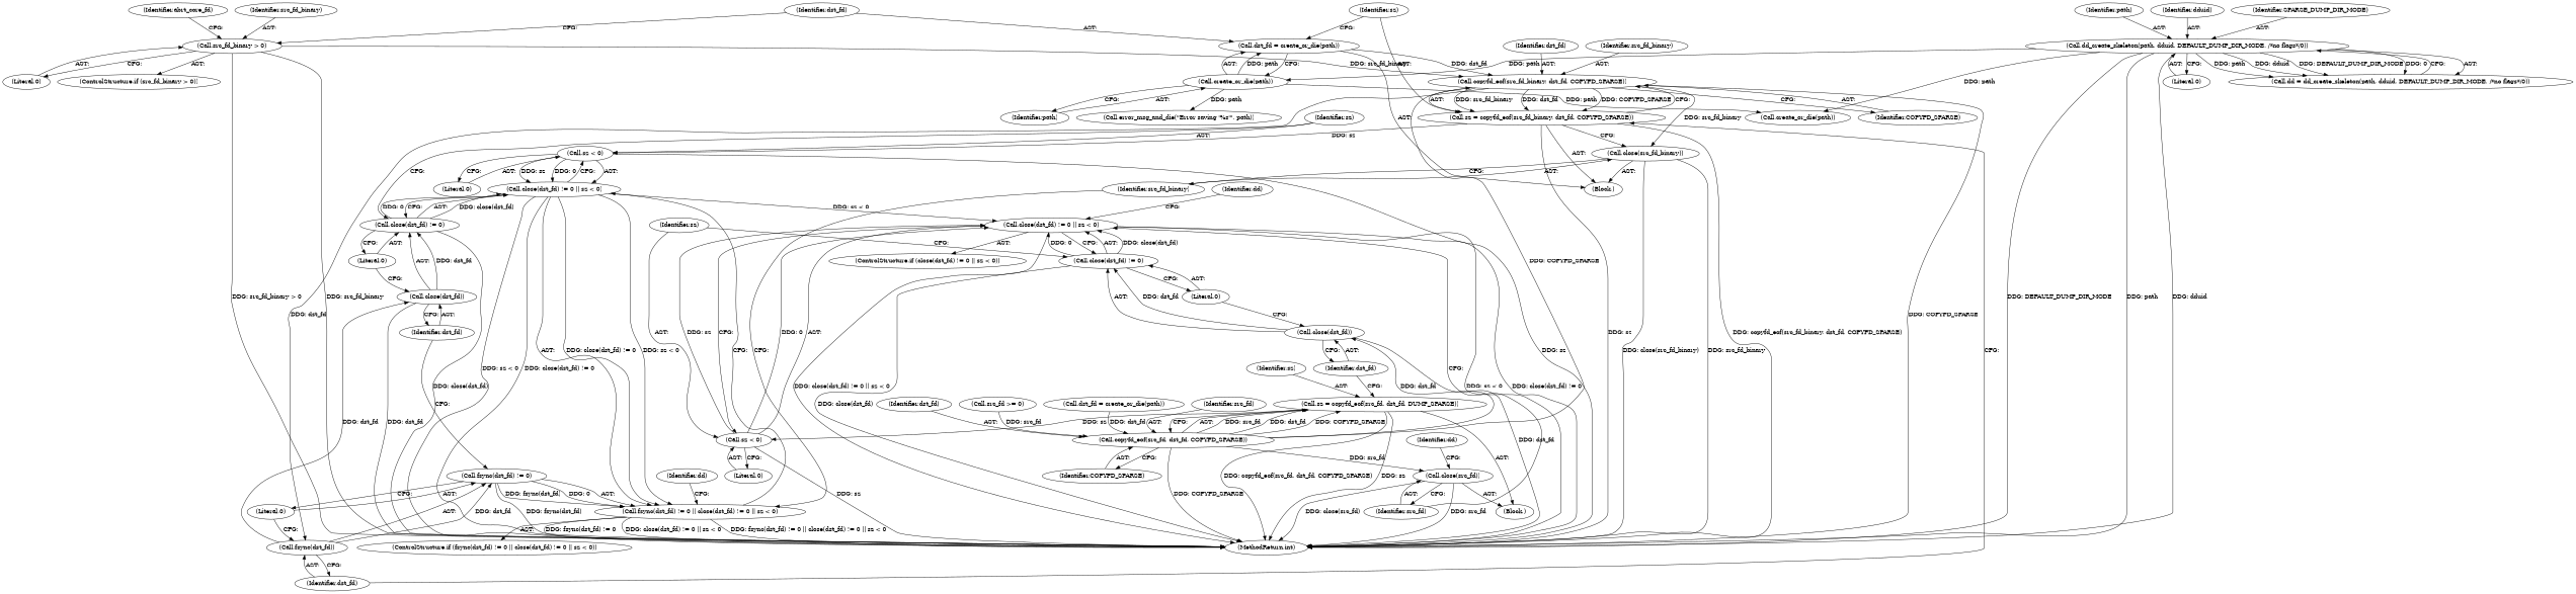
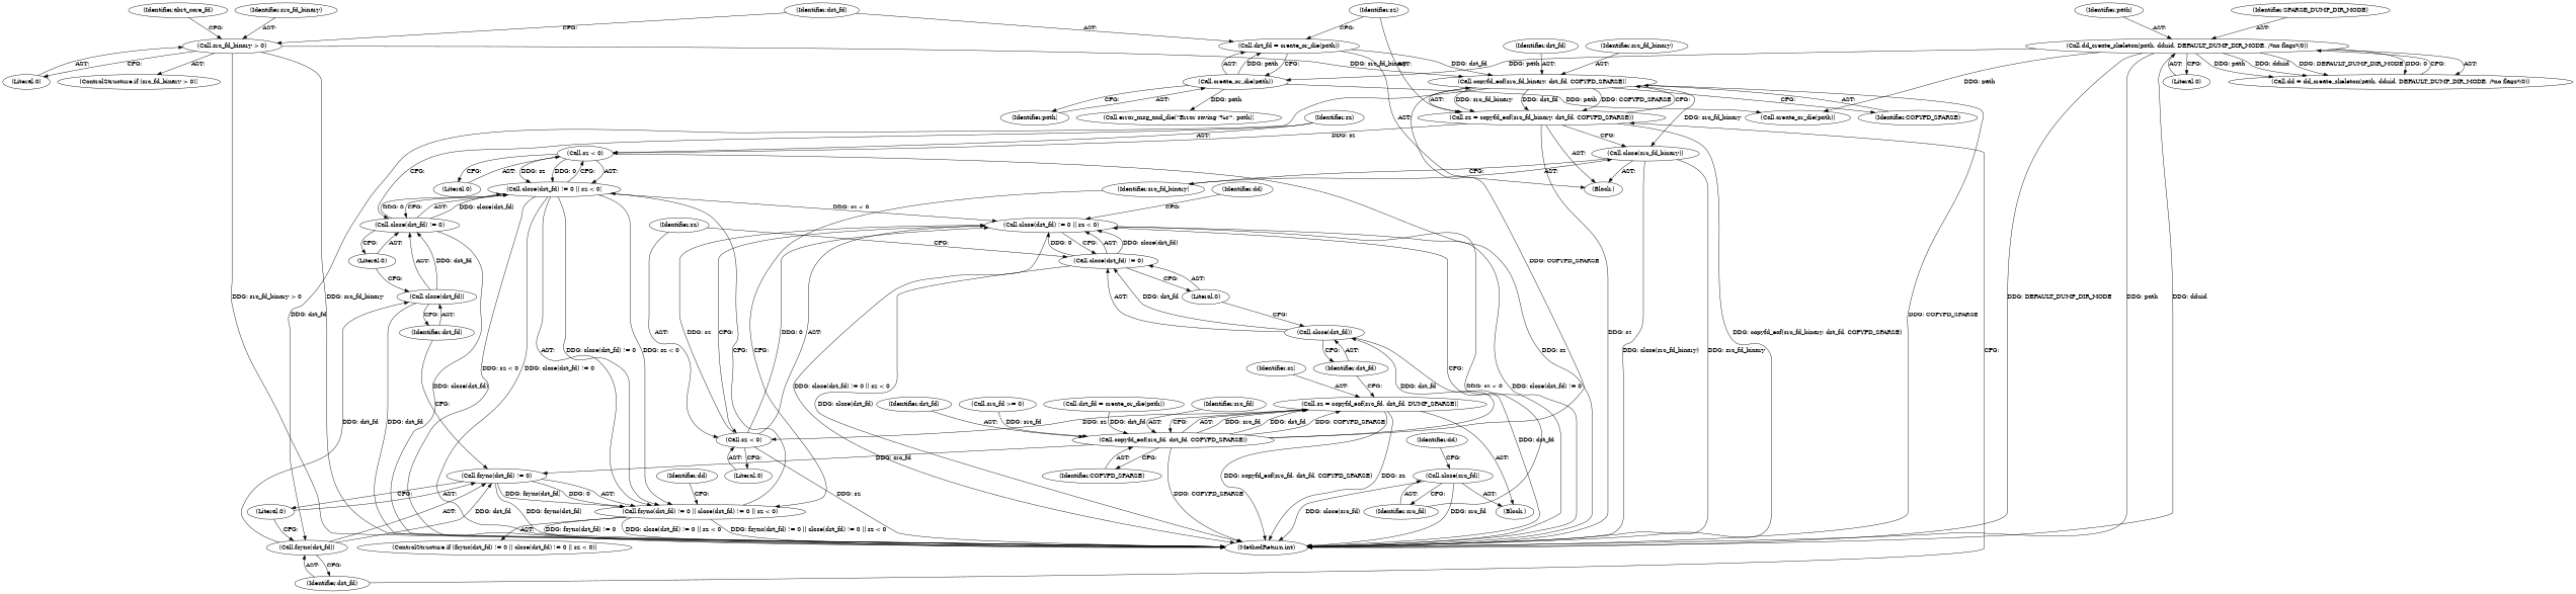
  digraph {
    n1 [label="(Call,copyfd_eof(src_fd_binary, dst_fd, COPYFD_SPARSE))"]
    n2 [label="(Call,sz = copyfd_eof(src_fd_binary, dst_fd, COPYFD_SPARSE))"]
    n3 [label="(Call,fsync(dst_fd))"]
    n4 [label="(Call,close(src_fd_binary))"]
    n5 [label="(MethodReturn,int)"]
    n6 [label="(Identifier,COPYFD_SPARSE)"]
    n7 [label="(Block,)"]
    n8 [label="(Call,sz < 0)"]
    n9 [label="(Call,fsync(dst_fd) != 0)"]
    n10 [label="(Call,close(dst_fd))"]
    n11 [label="(Identifier,dst_fd)"]
    n12 [label="(Identifier,src_fd_binary)"]
    n13 [label="(Call,copyfd_eof(src_fd, dst_fd, COPYFD_SPARSE))"]
    n14 [label="(Call,sz = copyfd_eof(src_fd, dst_fd, DUMP_SPARSE))"]
    n15 [label="(Call,close(dst_fd))"]
    n16 [label="(Call,close(src_fd))"]
    n17 [label="(Identifier,COPYFD_SPARSE)"]
    n18 [label="(Call,src_fd_binary > 0)"]
    n19 [label="(Literal,0)"]
    n20 [label="(ControlStructure,if (src_fd_binary > 0))"]
    n21 [label="(Call,dst_fd = create_or_die(path))"]
    n22 [label="(Call,create_or_die(path))"]
    n23 [label="(Call,create_or_die(path))"]
    n24 [label="(Call,error_msg_and_die(\"Error saving '%s'\", path))"]
    n25 [label="(Identifier,path)"]
    n26 [label="(Call,dd_create_skeleton(path, dduid, DEFAULT_DUMP_DIR_MODE, /*no flags*/0))"]
    n27 [label="(Literal,0)"]
    n28 [label="(Call,dd = dd_create_skeleton(path, dduid, DEFAULT_DUMP_DIR_MODE, /*no flags*/0))"]
    n29 [label="(Call,close(dst_fd) != 0 || sz < 0)"]
    n30 [label="(Literal,0)"]
    n31 [label="(Call,fsync(dst_fd) != 0 || close(dst_fd) != 0 || sz < 0)"]
    n32 [label="(Call,close(dst_fd) != 0 || sz < 0)"]
    n33 [label="(Call,close(dst_fd) != 0)"]
    n34 [label="(ControlStructure,if (fsync(dst_fd) != 0 || close(dst_fd) != 0 || sz < 0))"]
    n35 [label="(Call,sz < 0)"]
    n36 [label="(Call,close(dst_fd) != 0)"]
-   n37 [label="(ControlStructure,if (close(dst_fd) != 0 || sz < 0))"]
    n38 [label="(Literal,0)"]
    n39 [label="(Literal,0)"]
    n40 [label="(Literal,0)"]
    n41 [label="(Literal,0)"]
    n42 [label="(Identifier,dst_fd)"]
    n43 [label="(Block,)"]
    n44 [label="(Identifier,dst_fd)"]
    n45 [label="(Identifier,src_fd)"]
    n46 [label="(Call,dst_fd = create_or_die(path))"]
    n47 [label="(Identifier,sz)"]
    n48 [label="(Identifier,path)"]
-   n49 [label="(Identifier,dduid)"]
    n50 [label="(Identifier,src_fd)"]
    n51 [label="(Identifier,dst_fd)"]
    n52 [label="(Identifier,dd)"]
    n53 [label="(Identifier,abrt_core_fd)"]
    n54 [label="(Identifier,src_fd_binary)"]
    n55 [label="(Identifier,dd)"]
    n56 [label="(Identifier,dst_fd)"]
    n57 [label="(Identifier,dd)"]
    n58 [label="(Identifier,sz)"]
    n59 [label="(Identifier,sz)"]
    n60 [label="(Call,src_fd >= 0)"]
    n61 [label="(Identifier,sz)"]
    n62 [label="(Identifier,dst_fd)"]
    n63 [label="(Identifier,SPARSE_DUMP_DIR_MODE)"]
    n64 [label="(Identifier,src_fd_binary)"]
    n1 -> n2 [label="AST: "]
    n1 -> n2 [label="DDG: src_fd_binary"]
    n1 -> n2 [label="DDG: dst_fd"]
    n1 -> n2 [label="DDG: COPYFD_SPARSE"]
    n1 -> n3 [label="DDG: dst_fd"]
    n1 -> n4 [label="DDG: src_fd_binary"]
    n1 -> n5 [label="DDG: COPYFD_SPARSE"]
    n1 -> n6 [label="CFG: "]
    n2 -> n1 [label="CFG: "]
    n2 -> n4 [label="CFG: "]
    n2 -> n5 [label="DDG: sz"]
    n2 -> n5 [label="DDG: copyfd_eof(src_fd_binary, dst_fd, COPYFD_SPARSE)"]
    n2 -> n7 [label="AST: "]
    n2 -> n8 [label="DDG: sz"]
    n3 -> n9 [label="AST: "]
    n3 -> n9 [label="DDG: dst_fd"]
    n3 -> n10 [label="DDG: dst_fd"]
    n3 -> n11 [label="CFG: "]
    n4 -> n5 [label="DDG: src_fd_binary"]
    n4 -> n5 [label="DDG: close(src_fd_binary)"]
    n4 -> n7 [label="AST: "]
    n4 -> n12 [label="CFG: "]
    n6 -> n1 [label="AST: "]
    n8 -> n5 [label="DDG: sz"]
    n8 -> n29 [label="AST: "]
    n8 -> n29 [label="DDG: sz"]
    n8 -> n29 [label="DDG: 0"]
    n8 -> n30 [label="CFG: "]
    n9 -> n5 [label="DDG: fsync(dst_fd)"]
    n9 -> n31 [label="AST: "]
    n9 -> n31 [label="DDG: fsync(dst_fd)"]
    n9 -> n31 [label="DDG: 0"]
    n9 -> n39 [label="CFG: "]
    n10 -> n5 [label="DDG: dst_fd"]
    n10 -> n33 [label="AST: "]
    n10 -> n33 [label="DDG: dst_fd"]
    n10 -> n42 [label="CFG: "]
    n11 -> n2 [label="CFG: "]
    n11 -> n3 [label="AST: "]
    n12 -> n4 [label="AST: "]
    n12 -> n31 [label="CFG: "]
    n13 -> n1 [label="DDG: COPYFD_SPARSE"]
    n13 -> n5 [label="DDG: COPYFD_SPARSE"]
    n13 -> n14 [label="AST: "]
    n13 -> n14 [label="DDG: src_fd"]
    n13 -> n14 [label="DDG: dst_fd"]
    n13 -> n14 [label="DDG: COPYFD_SPARSE"]
    n13 -> n15 [label="DDG: dst_fd"]
-   n13 -> n16 [label="DDG: src_fd"]
+   n13 -> n9 [label="DDG: src_fd"]
    n13 -> n17 [label="CFG: "]
    n14 -> n5 [label="DDG: copyfd_eof(src_fd, dst_fd, COPYFD_SPARSE)"]
    n14 -> n5 [label="DDG: sz"]
    n14 -> n13 [label="CFG: "]
    n14 -> n35 [label="DDG: sz"]
    n14 -> n43 [label="AST: "]
    n15 -> n5 [label="DDG: dst_fd"]
    n15 -> n36 [label="AST: "]
    n15 -> n36 [label="DDG: dst_fd"]
    n15 -> n44 [label="CFG: "]
    n16 -> n5 [label="DDG: close(src_fd)"]
    n16 -> n5 [label="DDG: src_fd"]
    n16 -> n43 [label="AST: "]
    n16 -> n45 [label="CFG: "]
    n17 -> n13 [label="AST: "]
    n18 -> n1 [label="DDG: src_fd_binary"]
    n18 -> n5 [label="DDG: src_fd_binary > 0"]
    n18 -> n5 [label="DDG: src_fd_binary"]
    n18 -> n19 [label="CFG: "]
    n18 -> n20 [label="AST: "]
    n19 -> n18 [label="AST: "]
    n21 -> n1 [label="DDG: dst_fd"]
    n21 -> n7 [label="AST: "]
    n21 -> n22 [label="CFG: "]
    n22 -> n21 [label="AST: "]
    n22 -> n21 [label="DDG: path"]
    n22 -> n23 [label="DDG: path"]
    n22 -> n24 [label="DDG: path"]
    n22 -> n25 [label="CFG: "]
    n25 -> n22 [label="AST: "]
    n26 -> n5 [label="DDG: DEFAULT_DUMP_DIR_MODE"]
    n26 -> n5 [label="DDG: path"]
    n26 -> n5 [label="DDG: dduid"]
    n26 -> n22 [label="DDG: path"]
    n26 -> n23 [label="DDG: path"]
    n26 -> n27 [label="CFG: "]
    n26 -> n28 [label="AST: "]
    n26 -> n28 [label="DDG: path"]
    n26 -> n28 [label="DDG: dduid"]
    n26 -> n28 [label="DDG: DEFAULT_DUMP_DIR_MODE"]
    n26 -> n28 [label="DDG: 0"]
    n27 -> n26 [label="AST: "]
    n28 -> n26 [label="CFG: "]
    n29 -> n5 [label="DDG: sz < 0"]
    n29 -> n5 [label="DDG: close(dst_fd) != 0"]
    n29 -> n8 [label="CFG: "]
    n29 -> n31 [label="AST: "]
    n29 -> n31 [label="DDG: close(dst_fd) != 0"]
    n29 -> n31 [label="DDG: sz < 0"]
    n29 -> n32 [label="DDG: sz < 0"]
    n29 -> n33 [label="CFG: "]
    n30 -> n8 [label="AST: "]
    n31 -> n5 [label="DDG: fsync(dst_fd) != 0"]
    n31 -> n5 [label="DDG: close(dst_fd) != 0 || sz < 0"]
    n31 -> n5 [label="DDG: fsync(dst_fd) != 0 || close(dst_fd) != 0 || sz < 0"]
    n31 -> n29 [label="CFG: "]
    n31 -> n34 [label="AST: "]
    n32 -> n5 [label="DDG: sz < 0"]
    n32 -> n5 [label="DDG: close(dst_fd) != 0"]
    n32 -> n5 [label="DDG: close(dst_fd) != 0 || sz < 0"]
    n32 -> n35 [label="CFG: "]
    n32 -> n36 [label="CFG: "]
-   n32 -> n37 [label="AST: "]
    n33 -> n5 [label="DDG: close(dst_fd)"]
    n33 -> n29 [label="AST: "]
    n33 -> n29 [label="DDG: close(dst_fd)"]
    n33 -> n29 [label="DDG: 0"]
    n33 -> n38 [label="CFG: "]
    n35 -> n5 [label="DDG: sz"]
    n35 -> n32 [label="AST: "]
    n35 -> n32 [label="DDG: sz"]
    n35 -> n32 [label="DDG: 0"]
    n35 -> n40 [label="CFG: "]
    n36 -> n5 [label="DDG: close(dst_fd)"]
    n36 -> n32 [label="AST: "]
    n36 -> n32 [label="DDG: close(dst_fd)"]
    n36 -> n32 [label="DDG: 0"]
    n36 -> n41 [label="CFG: "]
    n38 -> n10 [label="CFG: "]
    n38 -> n33 [label="AST: "]
    n39 -> n3 [label="CFG: "]
    n39 -> n9 [label="AST: "]
    n40 -> n35 [label="AST: "]
    n41 -> n15 [label="CFG: "]
    n41 -> n36 [label="AST: "]
    n42 -> n9 [label="CFG: "]
    n42 -> n10 [label="AST: "]
    n44 -> n14 [label="CFG: "]
    n44 -> n15 [label="AST: "]
    n45 -> n16 [label="AST: "]
    n45 -> n32 [label="CFG: "]
    n46 -> n13 [label="DDG: dst_fd"]
    n47 -> n2 [label="AST: "]
    n47 -> n21 [label="CFG: "]
    n48 -> n26 [label="AST: "]
-   n49 -> n26 [label="AST: "]
    n50 -> n13 [label="AST: "]
    n51 -> n1 [label="AST: "]
    n52 -> n16 [label="CFG: "]
    n53 -> n18 [label="CFG: "]
    n54 -> n1 [label="AST: "]
    n55 -> n32 [label="CFG: "]
    n56 -> n13 [label="AST: "]
    n57 -> n31 [label="CFG: "]
    n58 -> n8 [label="AST: "]
    n58 -> n33 [label="CFG: "]
    n59 -> n14 [label="AST: "]
    n60 -> n13 [label="DDG: src_fd"]
    n61 -> n35 [label="AST: "]
    n61 -> n36 [label="CFG: "]
    n62 -> n18 [label="CFG: "]
    n62 -> n21 [label="AST: "]
    n63 -> n26 [label="AST: "]
    n64 -> n18 [label="AST: "]
  }
